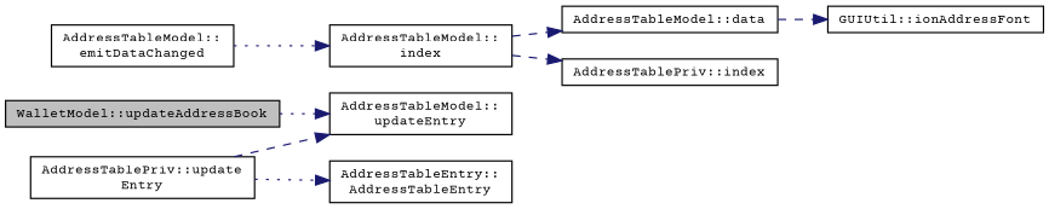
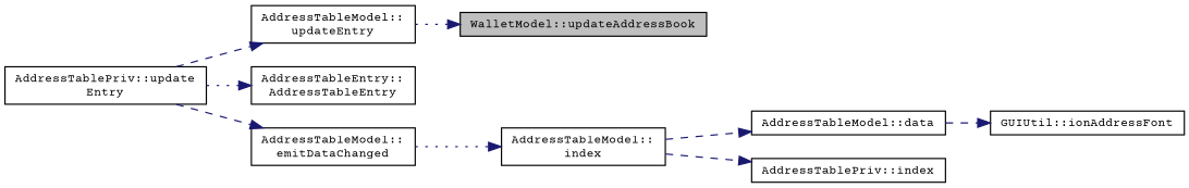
  digraph {
    fontname="Courier Prime"
    rankdir=LR
    node [color=black fillcolor=white fontname="Courier Prime" fontsize=10 shape=record style=filled]
    edge [color=midnightblue fontname="Courier Prime" fontsize=10 labelfontname=Helvetica labelfontsize=10 style=dashed]
    n1 [fillcolor=grey75 fontcolor=black height=0.2 label="WalletModel::updateAddressBook" width=0.4]
    n2 [height=0.2 label="AddressTableModel::\lupdateEntry" width=0.4]
    n3 [height=0.2 label="AddressTablePriv::update\lEntry" width=0.4]
    n4 [height=0.2 label="AddressTableEntry::\lAddressTableEntry" width=0.4]
    n5 [height=0.2 label="AddressTableModel::\lemitDataChanged" width=0.4]
    n6 [height=0.2 label="AddressTableModel::\lindex" width=0.4]
    n7 [height=0.2 label="AddressTableModel::data" width=0.4]
    n8 [height=0.2 label="AddressTablePriv::index" width=0.4]
    n9 [height=0.2 label="GUIUtil::ionAddressFont" width=0.4]
-   n1 -> n2 [style=dotted]
+   n2 -> n1 [style=dotted]
    n3 -> n2
    n3 -> n4 [style=dotted]
+   n3 -> n5
    n5 -> n6 [style=dotted]
    n6 -> n7
    n6 -> n8
    n7 -> n9
  }
